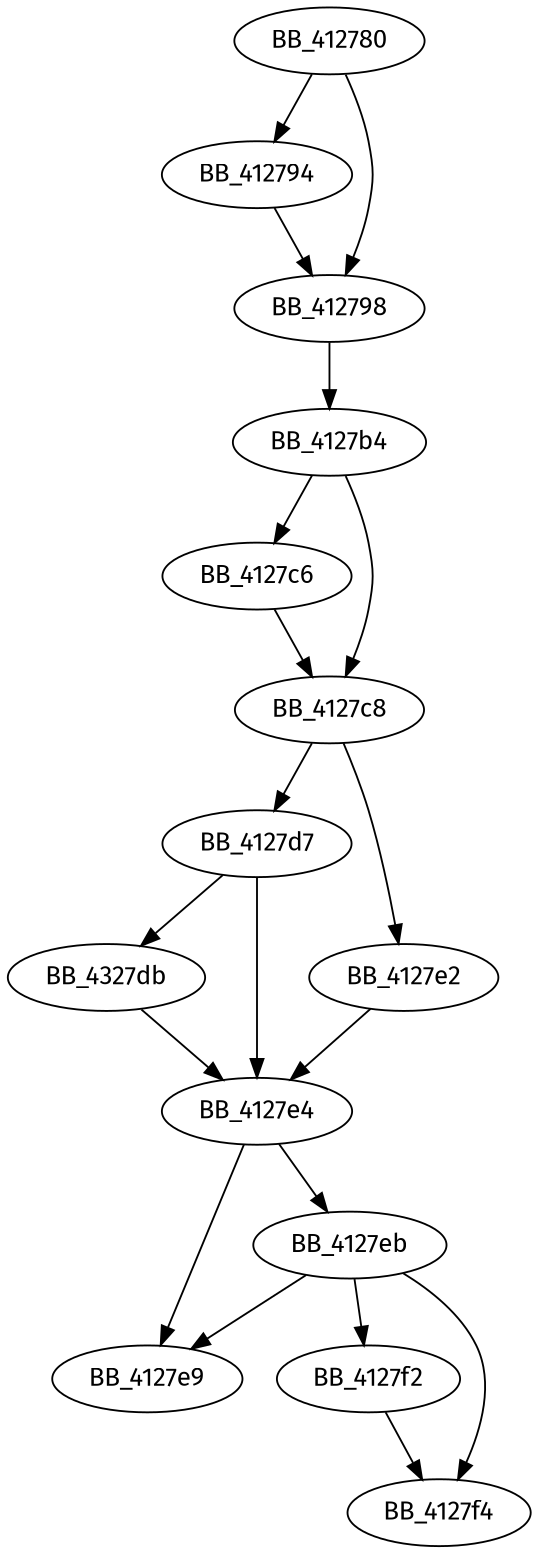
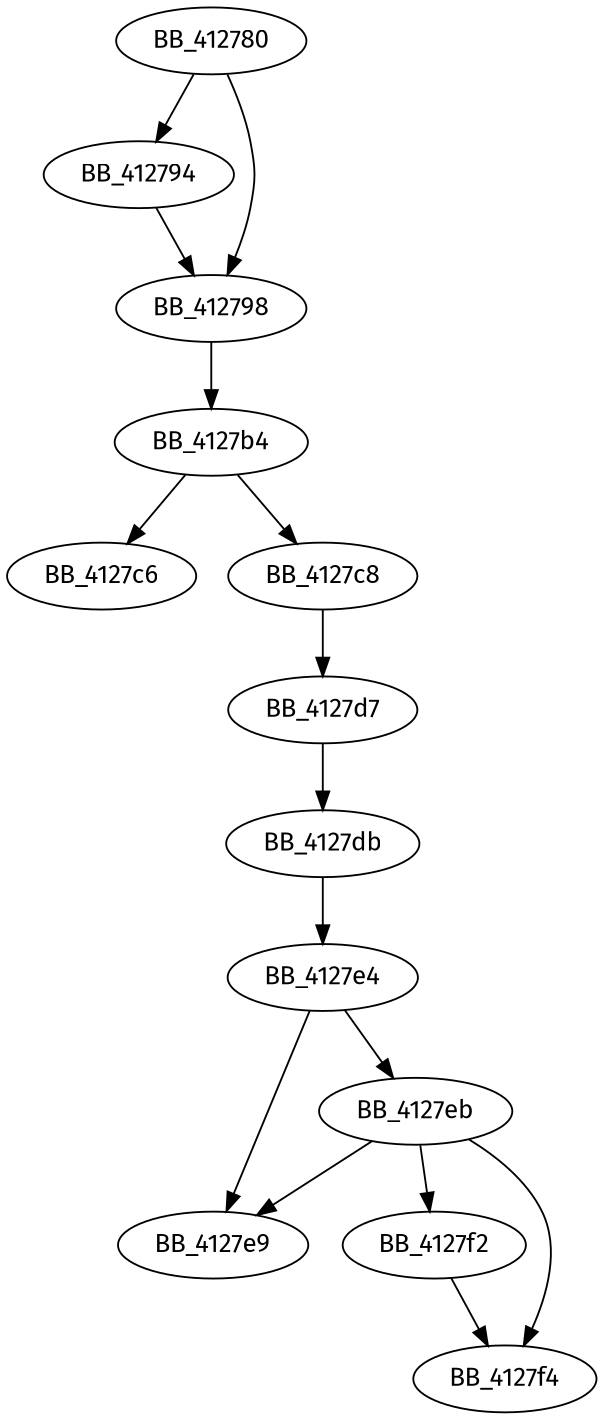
  digraph {
    fontname="Fira Sans"
    node [fontname="Fira Sans"]
    edge [fontname="Fira Sans"]
    BB_412780
    BB_412794
    BB_412798
    BB_4127b4
    BB_4127c6
    BB_4127c8
    BB_4127d7
-   BB_4127e2
-   BB_4127db [label=BB_4327db]
+   BB_4127db
    BB_4127e4
    BB_4127e9
    BB_4127eb
    BB_4127f2
    BB_4127f4
    BB_412780 -> BB_412794
    BB_412780 -> BB_412798
    BB_412794 -> BB_412798
    BB_412798 -> BB_4127b4
    BB_4127b4 -> BB_4127c6
    BB_4127b4 -> BB_4127c8
-   BB_4127c6 -> BB_4127c8
    BB_4127c8 -> BB_4127d7
-   BB_4127c8 -> BB_4127e2
    BB_4127d7 -> BB_4127db
-   BB_4127d7 -> BB_4127e4
-   BB_4127e2 -> BB_4127e4
    BB_4127db -> BB_4127e4
    BB_4127e4 -> BB_4127e9
    BB_4127e4 -> BB_4127eb
    BB_4127eb -> BB_4127e9
    BB_4127eb -> BB_4127f2
    BB_4127eb -> BB_4127f4
    BB_4127f2 -> BB_4127f4
  }
